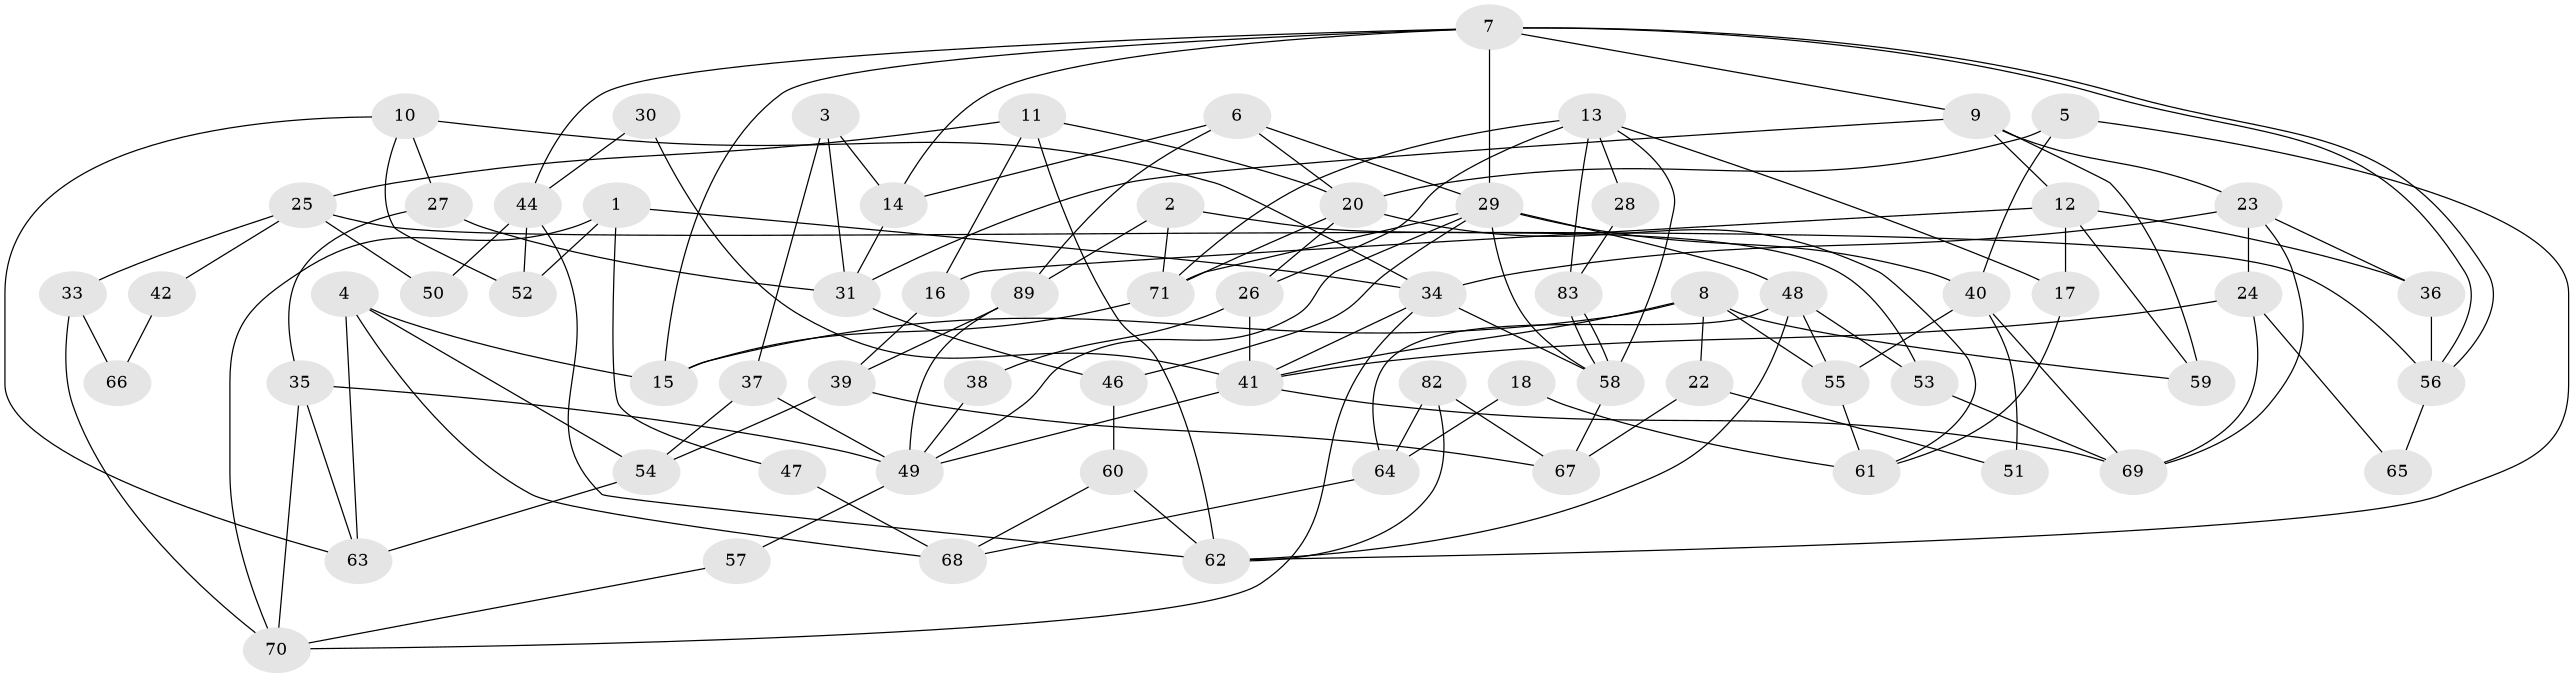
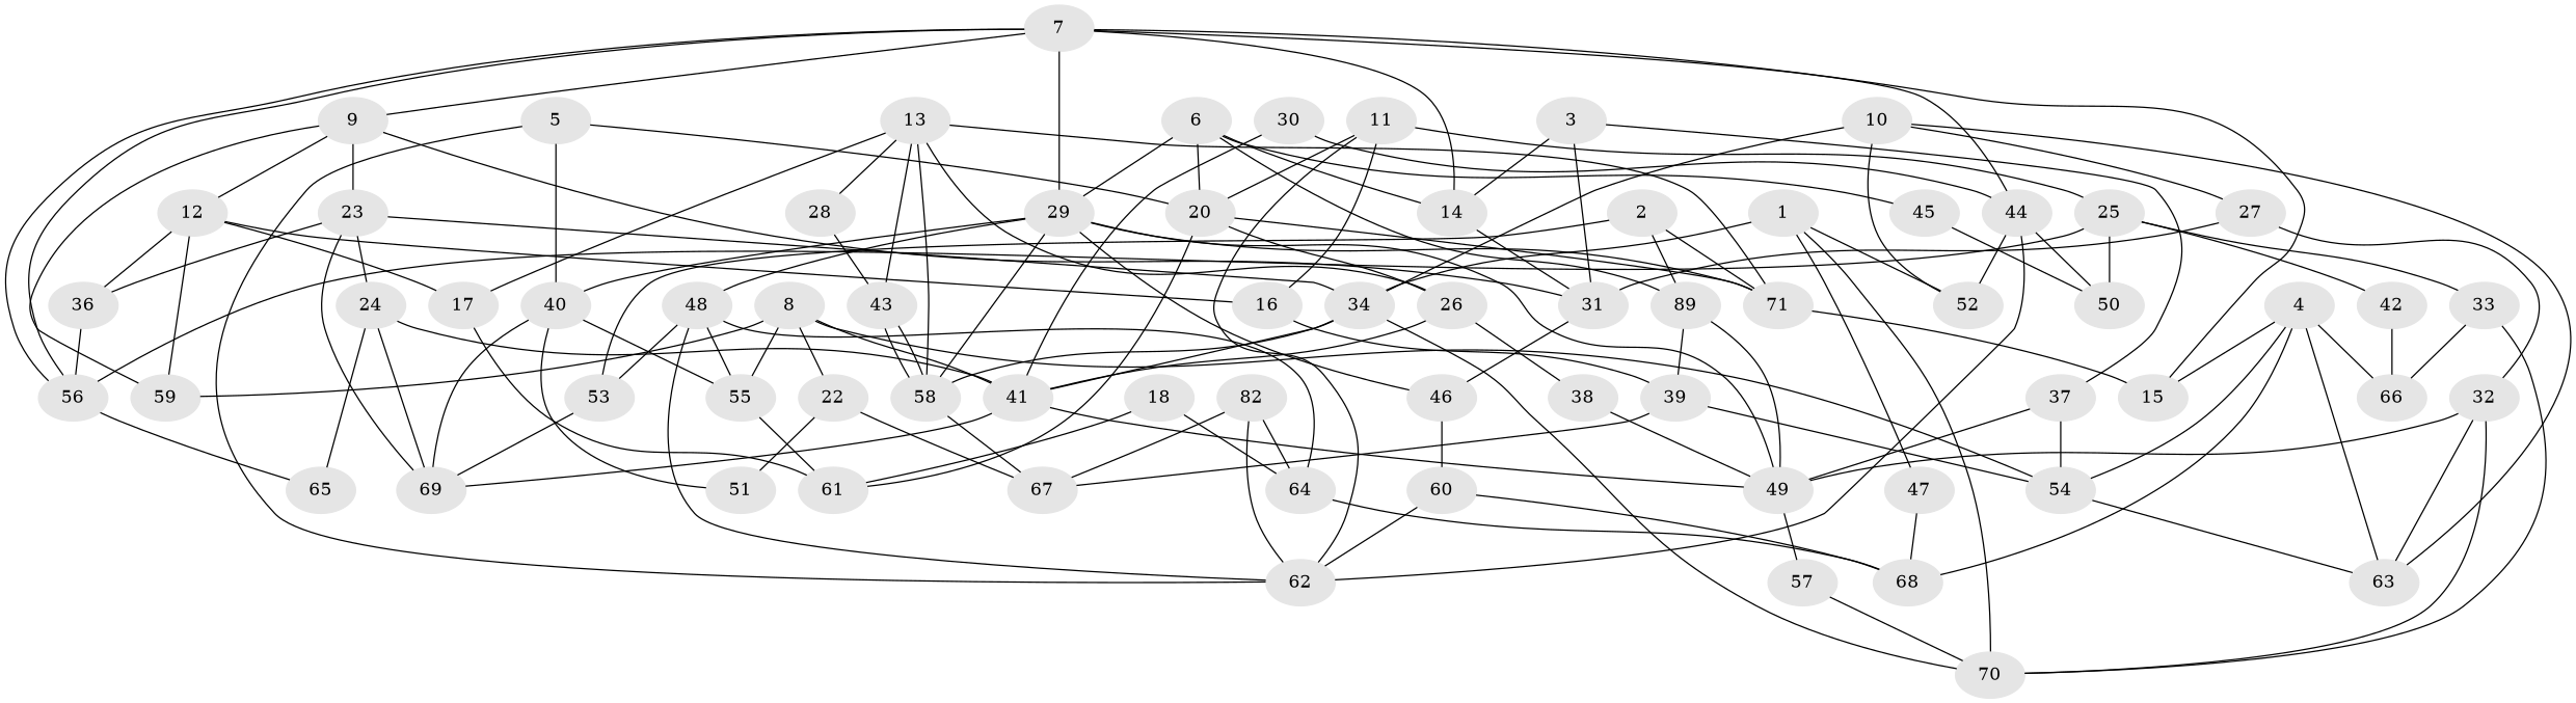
  graph {
    node [color=gray90 style=filled]
    1
    34
    47
    52
    70
    41
    58
    68
    n9 [label=89]
    2
    53
    71
    39
    49
    69
    15
    3
    14
    31
    37
    46
    54
    4
    63
    66
    5
    20
    40
    62
    26
    61
    55
    51
    6
    29
+   45
    48
    50
    7
    9
    44
    56
    59
    12
    23
    65
    8
    22
    67
    16
    17
    36
    24
    10
    27
-   35
+   35 [label=32]
    11
    25
    33
    42
    13
    28
-   43 [label=83]
+   43
    38
    18
    64
    57
    60
    30
    n70 [label=82]
    1 -- 34
    1 -- 47
    1 -- 52
    1 -- 70
    34 -- 70
    34 -- 41
    34 -- 58
    47 -- 68
    41 -- 49
    41 -- 69
    58 -- 67
    n9 -- 39
    n9 -- 49
    2 -- n9
    2 -- 53
    2 -- 71
    53 -- 69
    71 -- 15
    39 -- 54
    39 -- 67
    49 -- 57
    3 -- 14
    3 -- 31
    3 -- 37
    14 -- 31
    31 -- 46
    37 -- 49
    37 -- 54
    46 -- 60
    54 -- 63
    4 -- 68
    4 -- 15
    4 -- 54
    4 -- 63
+   4 -- 66
    5 -- 20
    5 -- 40
    5 -- 62
    20 -- 71
    20 -- 26
    20 -- 61
    40 -- 69
    40 -- 55
    40 -- 51
    26 -- 41
    26 -- 38
    55 -- 61
    6 -- n9
    6 -- 14
    6 -- 20
    6 -- 29
+   6 -- 45
    29 -- 58
    29 -- 71
    29 -- 49
    29 -- 46
    29 -- 40
    29 -- 48
+   45 -- 50
    48 -- 53
    48 -- 62
    48 -- 55
    48 -- 64
    7 -- 15
    7 -- 14
    7 -- 29
    7 -- 9
    7 -- 44
    7 -- 56
    7 -- 56
    9 -- 31
    9 -- 59
    9 -- 12
    9 -- 23
    44 -- 52
    44 -- 62
    44 -- 50
    56 -- 65
    12 -- 59
    12 -- 16
    12 -- 17
    12 -- 36
    23 -- 34
    23 -- 69
    23 -- 36
    23 -- 24
    8 -- 41
-   8 -- 15
+   8 -- 54
    8 -- 55
    8 -- 59
    8 -- 22
    22 -- 51
    22 -- 67
    16 -- 39
    17 -- 61
    36 -- 56
    24 -- 41
    24 -- 69
    24 -- 65
    10 -- 34
    10 -- 52
    10 -- 63
    10 -- 27
    27 -- 31
    27 -- 35
    35 -- 70
    35 -- 49
    35 -- 63
    11 -- 20
    11 -- 62
    11 -- 16
    11 -- 25
    25 -- 50
    25 -- 56
    25 -- 33
    25 -- 42
    33 -- 70
    33 -- 66
    42 -- 66
    13 -- 58
    13 -- 71
    13 -- 26
    13 -- 17
    13 -- 28
    13 -- 43
    28 -- 43
    43 -- 58
    43 -- 58
    38 -- 49
    18 -- 61
    18 -- 64
    64 -- 68
    57 -- 70
    60 -- 68
    60 -- 62
    30 -- 41
    30 -- 44
    n70 -- 62
    n70 -- 67
    n70 -- 64
  }
